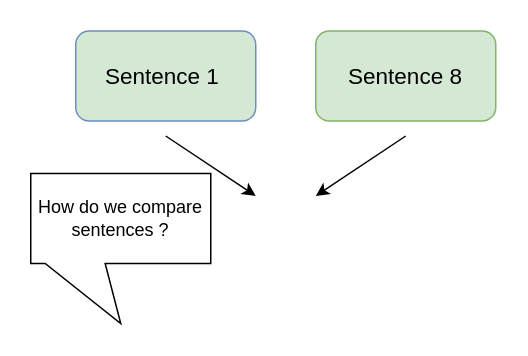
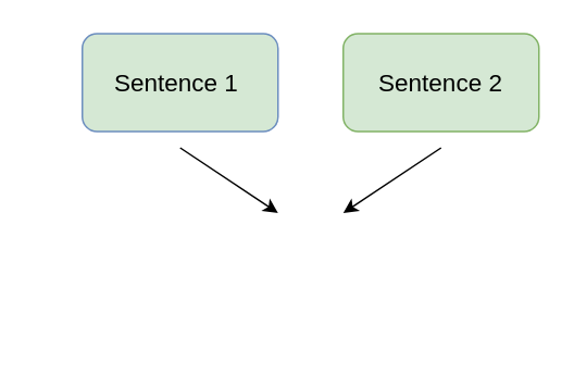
  <mxCell id="0" />
  <mxCell id="1" parent="0" />
  <mxCell id="2" value="&lt;font style=&quot;font-size: 15px&quot;&gt;Sentence 1&amp;nbsp;&lt;/font&gt;" style="rounded=1;whiteSpace=wrap;html=1;fillColor=#d5e8d4;strokeColor=#6c8ebf;" vertex="1" parent="1"><mxGeometry x="50" y="20" width="120" height="60" as="geometry" /></mxCell>
- <mxCell id="3" value="&lt;font style=&quot;font-size: 15px&quot;&gt;Sentence 8&lt;/font&gt;" style="rounded=1;whiteSpace=wrap;html=1;fillColor=#d5e8d4;strokeColor=#82b366;" vertex="1" parent="1"><mxGeometry x="210" y="20" width="120" height="60" as="geometry" /></mxCell>
+ <mxCell id="3" value="&lt;font style=&quot;font-size: 15px&quot;&gt;Sentence 2&lt;/font&gt;" style="rounded=1;whiteSpace=wrap;html=1;fillColor=#d5e8d4;strokeColor=#82b366;" vertex="1" parent="1"><mxGeometry x="210" y="20" width="120" height="60" as="geometry" /></mxCell>
  <mxCell id="4" value="" style="endArrow=classic;html=1;" edge="1" parent="1"><mxGeometry width="50" height="50" relative="1" as="geometry"><mxPoint x="110" y="90" as="sourcePoint" /><mxPoint x="170" y="130" as="targetPoint" /></mxGeometry></mxCell>
  <mxCell id="5" value="" style="endArrow=classic;html=1;" edge="1" parent="1"><mxGeometry width="50" height="50" relative="1" as="geometry"><mxPoint x="270" y="90" as="sourcePoint" /><mxPoint x="210" y="130" as="targetPoint" /></mxGeometry></mxCell>
  <mxCell id="6" value="" style="shape=image;html=1;verticalAlign=top;verticalLabelPosition=bottom;labelBackgroundColor=#ffffff;imageAspect=0;aspect=fixed;image=https://cdn0.iconfinder.com/data/icons/business-management-3-4/256/m-16-128.png" vertex="1" parent="1"><mxGeometry x="150" y="130" width="70" height="70" as="geometry" /></mxCell>
- <mxCell id="7" value="How do we compare sentences ?" style="shape=callout;whiteSpace=wrap;html=1;perimeter=calloutPerimeter;size=40;position=0.08;base=40;position2=0.5;" vertex="1" parent="1"><mxGeometry x="20" y="115" width="120" height="100" as="geometry" /></mxCell>
